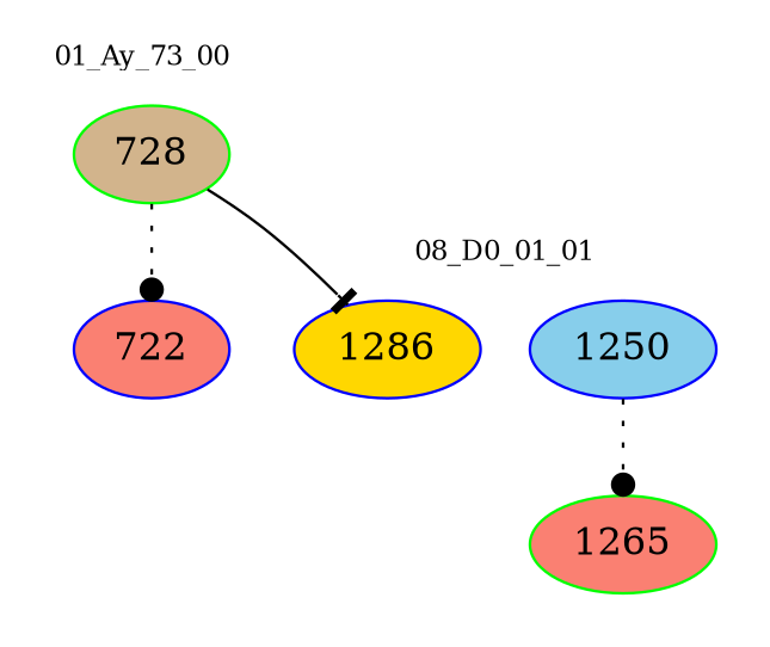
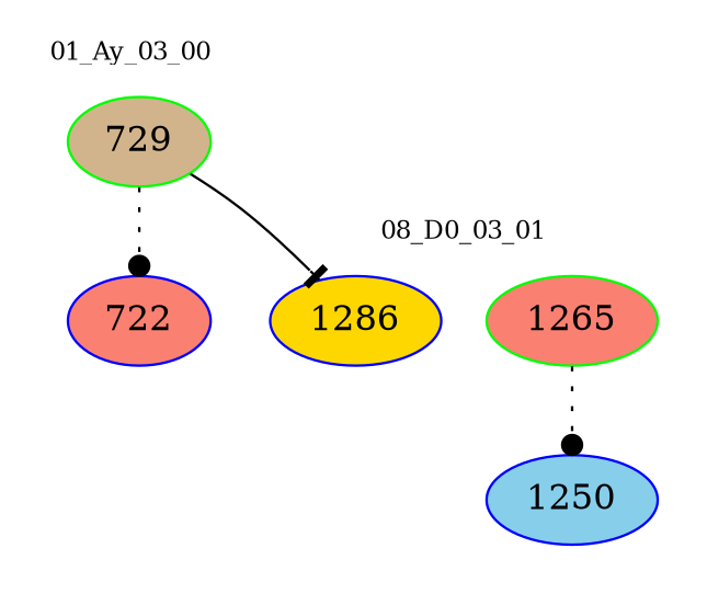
  digraph {
    node [color=blue fillcolor=salmon style=filled]
    edge [arrowhead=dot color=black style=dotted]
-   n1 [color=green fillcolor=tan label=728]
+   n1 [color=green fillcolor=tan label=729]
    n2 [label=722]
    n3 [color=green label=1265]
    n4 [fillcolor=skyblue label=1250]
    n5 [fillcolor=gold label=1286]
    subgraph cluster_1 {
      color=white
      fontsize=10
-     label="01_Ay_73_00"
+     label="01_Ay_03_00"
      n1
      n2
    }
    subgraph cluster_2 {
      color=white
      fontsize=10
-     label="08_D0_01_01"
+     label="08_D0_03_01"
      n3
      n4
      n5
    }
    n1 -> n2
    n1 -> n5 [arrowhead=tee style=solid]
-   n4 -> n3
+   n3 -> n4
  }
